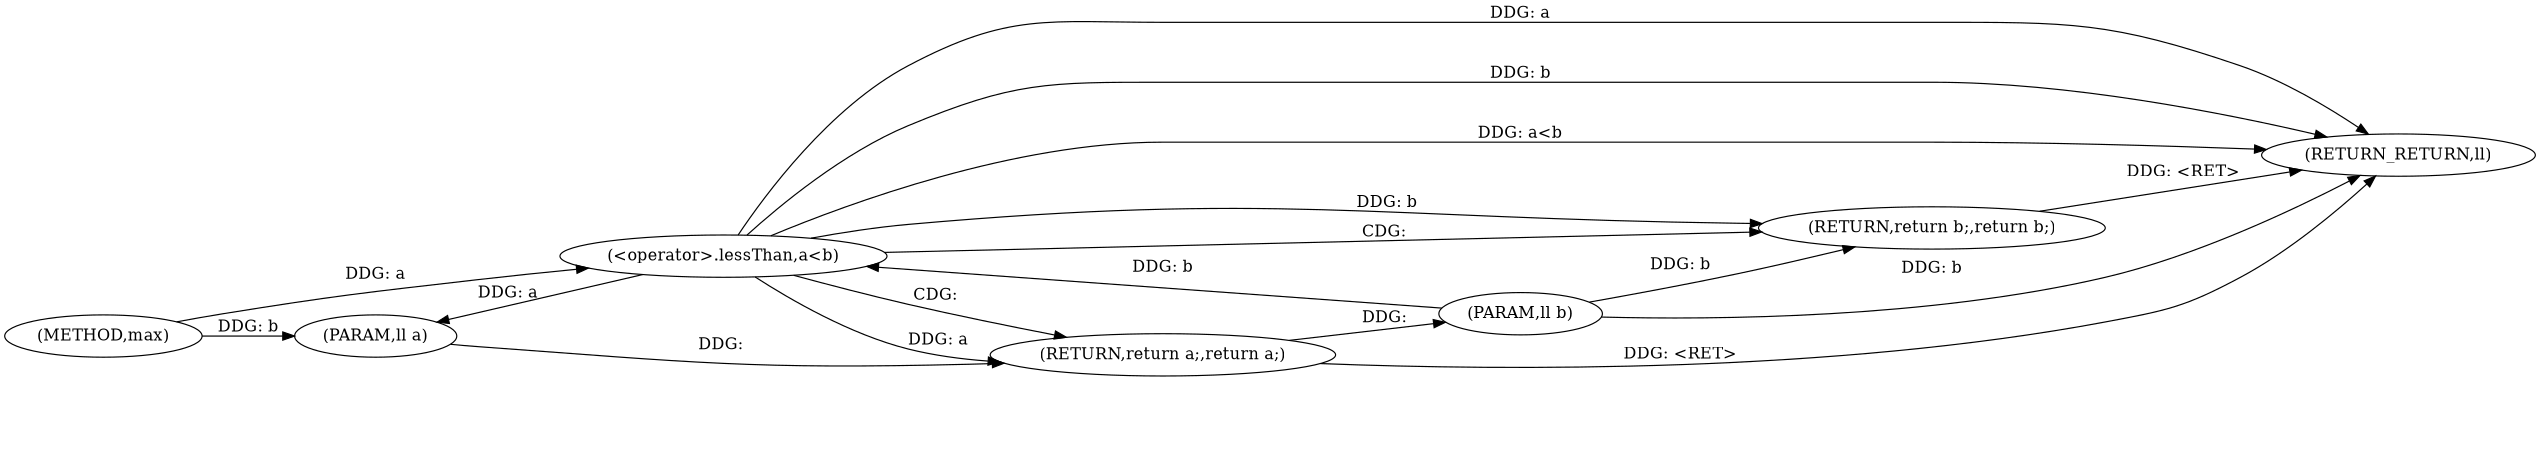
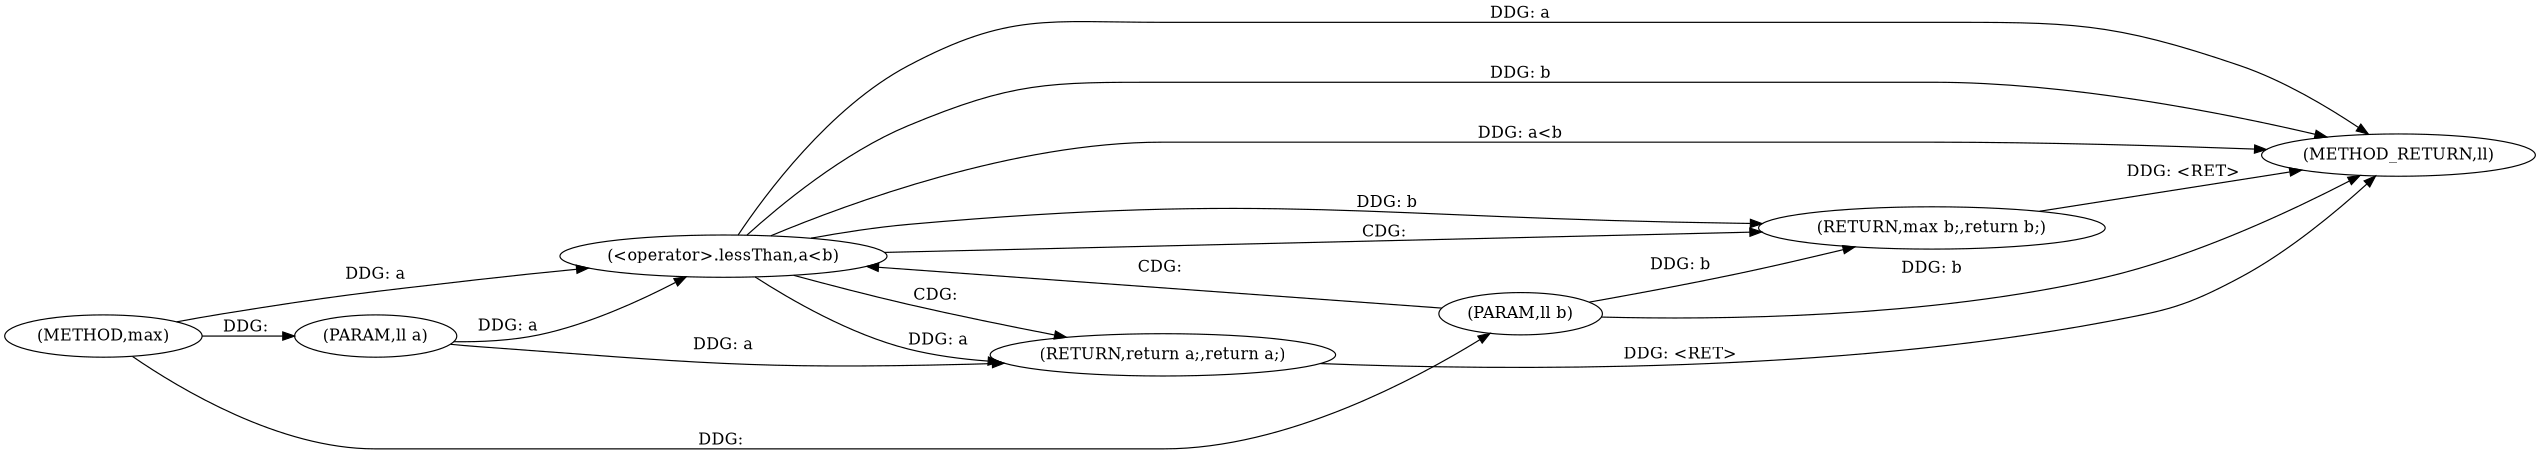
  digraph {
    rankdir=LR
    n1 [label="(METHOD,max)"]
    n2 [label="(PARAM,ll a)"]
    n3 [label="(PARAM,ll b)"]
    n4 [label="(<operator>.lessThan,a<b)"]
    n5 [label="(RETURN,return a;,return a;)"]
-   n6 [label="(RETURN_RETURN,ll)"]
-   n7 [label="(RETURN,return b;,return b;)"]
-   n1 -> n2 [label="DDG: b"]
-   n5 -> n3 [label="DDG: "]
+   n6 [label="(METHOD_RETURN,ll)"]
+   n7 [label="(RETURN,max b;,return b;)"]
+   n1 -> n2 [label="DDG: "]
+   n1 -> n3 [label="DDG: "]
    n1 -> n4 [label="DDG: a"]
-   n4 -> n2 [label="DDG: a"]
-   n2 -> n5 [label="DDG: "]
-   n3 -> n4 [label="DDG: b"]
+   n2 -> n4 [label="DDG: a"]
+   n2 -> n5 [label="DDG: a"]
+   n3 -> n4 [label="CDG: "]
    n3 -> n6 [label="DDG: b"]
    n3 -> n7 [label="DDG: b"]
    n4 -> n5 [label="DDG: a"]
    n4 -> n5 [label="CDG: "]
    n4 -> n6 [label="DDG: a"]
    n4 -> n6 [label="DDG: b"]
    n4 -> n6 [label="DDG: a<b"]
    n4 -> n7 [label="DDG: b"]
    n4 -> n7 [label="CDG: "]
    n5 -> n6 [label="DDG: <RET>"]
    n7 -> n6 [label="DDG: <RET>"]
  }
